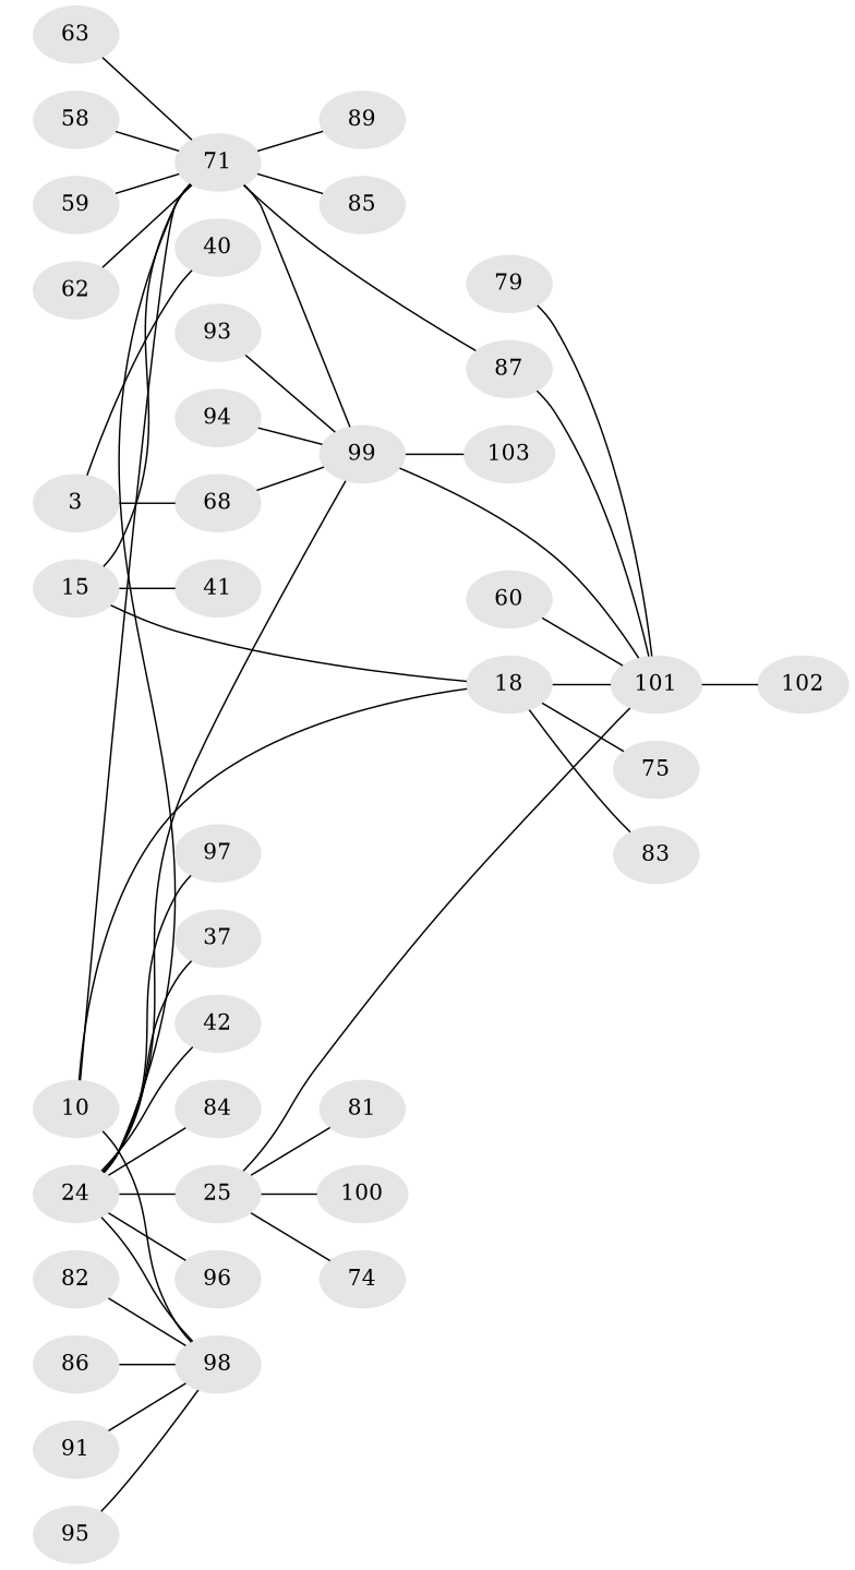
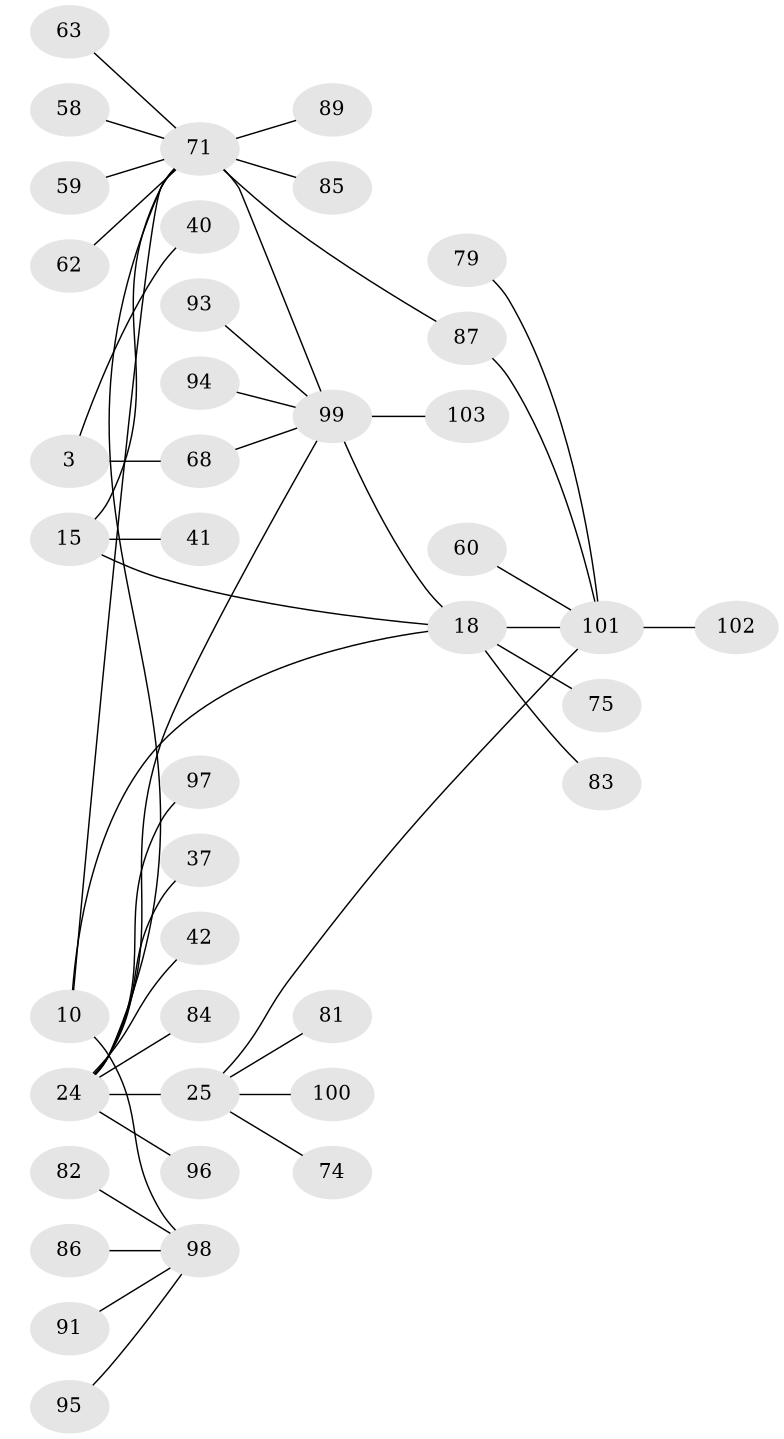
  graph {
    rankdir=LR
    node [color=gray90 style=filled]
    3 [super="+2"]
    40
    68 [super="+63"]
    99 [super="+33+56"]
    101 [super="+77+35+49+51+55"]
    103 [super="+90"]
    10 [super="+9"]
    18 [super="+17"]
    71 [super="+67+11+69+27+30+50"]
    98 [super="+66+72+78"]
    75
    83 [super="+52+76"]
    85
    87 [super="+45"]
    89
    15 [super="+14"]
    41
    102
    24 [super="+23"]
    25 [super="+22"]
    37
    42
    84
    96
    97 [super="+57+70"]
    74
    81
    100
    n29 [label=63]
    58
    59
    60
    62
    79
    82 [super="+80"]
    86 [super="+65"]
    91
    93 [super="+92"]
    94 [super="+39"]
    95 [super="+46"]
    3 -- 40
    3 -- 68 [weight=6]
    68 -- 99
-   99 -- 101
+   99 -- 18
    99 -- 103
    101 -- 102
    10 -- 18
    10 -- 71
    10 -- 98 [weight=6]
    18 -- 101 [weight=6]
    18 -- 75
    18 -- 83
    71 -- 99 [weight=2]
    71 -- 85
    71 -- 87
    71 -- 89
    87 -- 101
    15 -- 18
    15 -- 71 [weight=6]
    15 -- 41
    24 -- 99
    24 -- 71 [weight=2]
-   24 -- 98
    24 -- 25 [weight=6]
    24 -- 37
    24 -- 42
    24 -- 84
    24 -- 96
    24 -- 97
    25 -- 101
    25 -- 74
    25 -- 81
    25 -- 100
    n29 -- 71
    58 -- 71
    59 -- 71
    60 -- 101
    62 -- 71
    79 -- 101
    82 -- 98
    86 -- 98
    91 -- 98
    93 -- 99
    94 -- 99
    95 -- 98
  }
